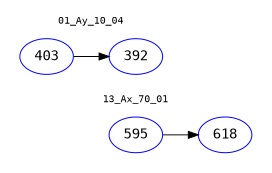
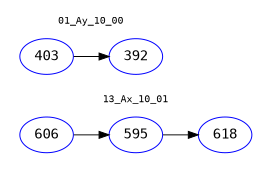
  digraph {
    fontname="DejaVu Sans Mono"
    rankdir=LR
    node [color=blue fontname="DejaVu Sans Mono"]
    edge [color=black fontname="DejaVu Sans Mono"]
+   n1 [label=606]
    n2 [label=595]
    n3 [label=618]
    n4 [label=403]
    n5 [label=392]
    subgraph cluster_1 {
      color=white
      fontsize=10
-     label="13_Ax_70_01"
+     label="13_Ax_10_01"
+     n1
      n2
      n3
    }
    subgraph cluster_2 {
      color=white
      fontsize=10
-     label="01_Ay_10_04"
+     label="01_Ay_10_00"
      n4
      n5
    }
+   n1 -> n2
    n2 -> n3
    n4 -> n5
  }
